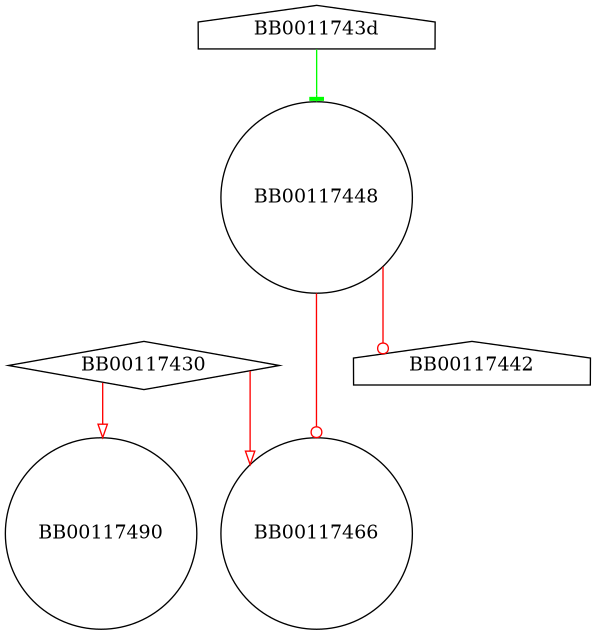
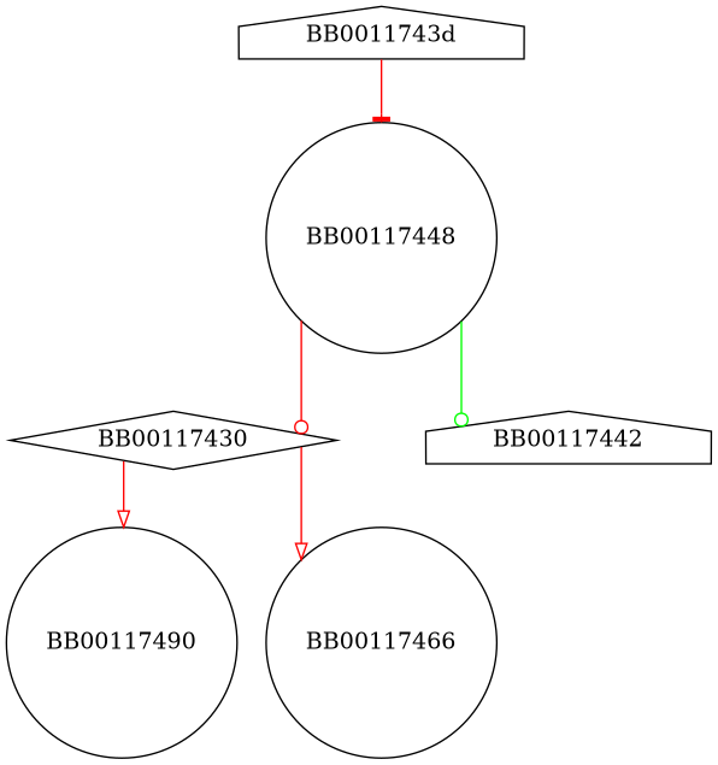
  digraph {
    splines=ortho
    node [shape=circle]
    edge [arrowhead=onormal color=red]
    BB00117430 [shape=diamond]
    BB00117490
    BB00117466
    BB0011743d [shape=house]
    BB00117448
    BB00117442 [shape=house]
    BB00117430 -> BB00117490
    BB00117430 -> BB00117466
-   BB0011743d -> BB00117448 [arrowhead=tee color=green]
-   BB00117448 -> BB00117466 [arrowhead=odot]
-   BB00117448 -> BB00117442 [arrowhead=odot]
+   BB0011743d -> BB00117448 [arrowhead=tee]
+   BB00117448 -> BB00117430 [arrowhead=odot]
+   BB00117448 -> BB00117442 [arrowhead=odot color=green]
  }
